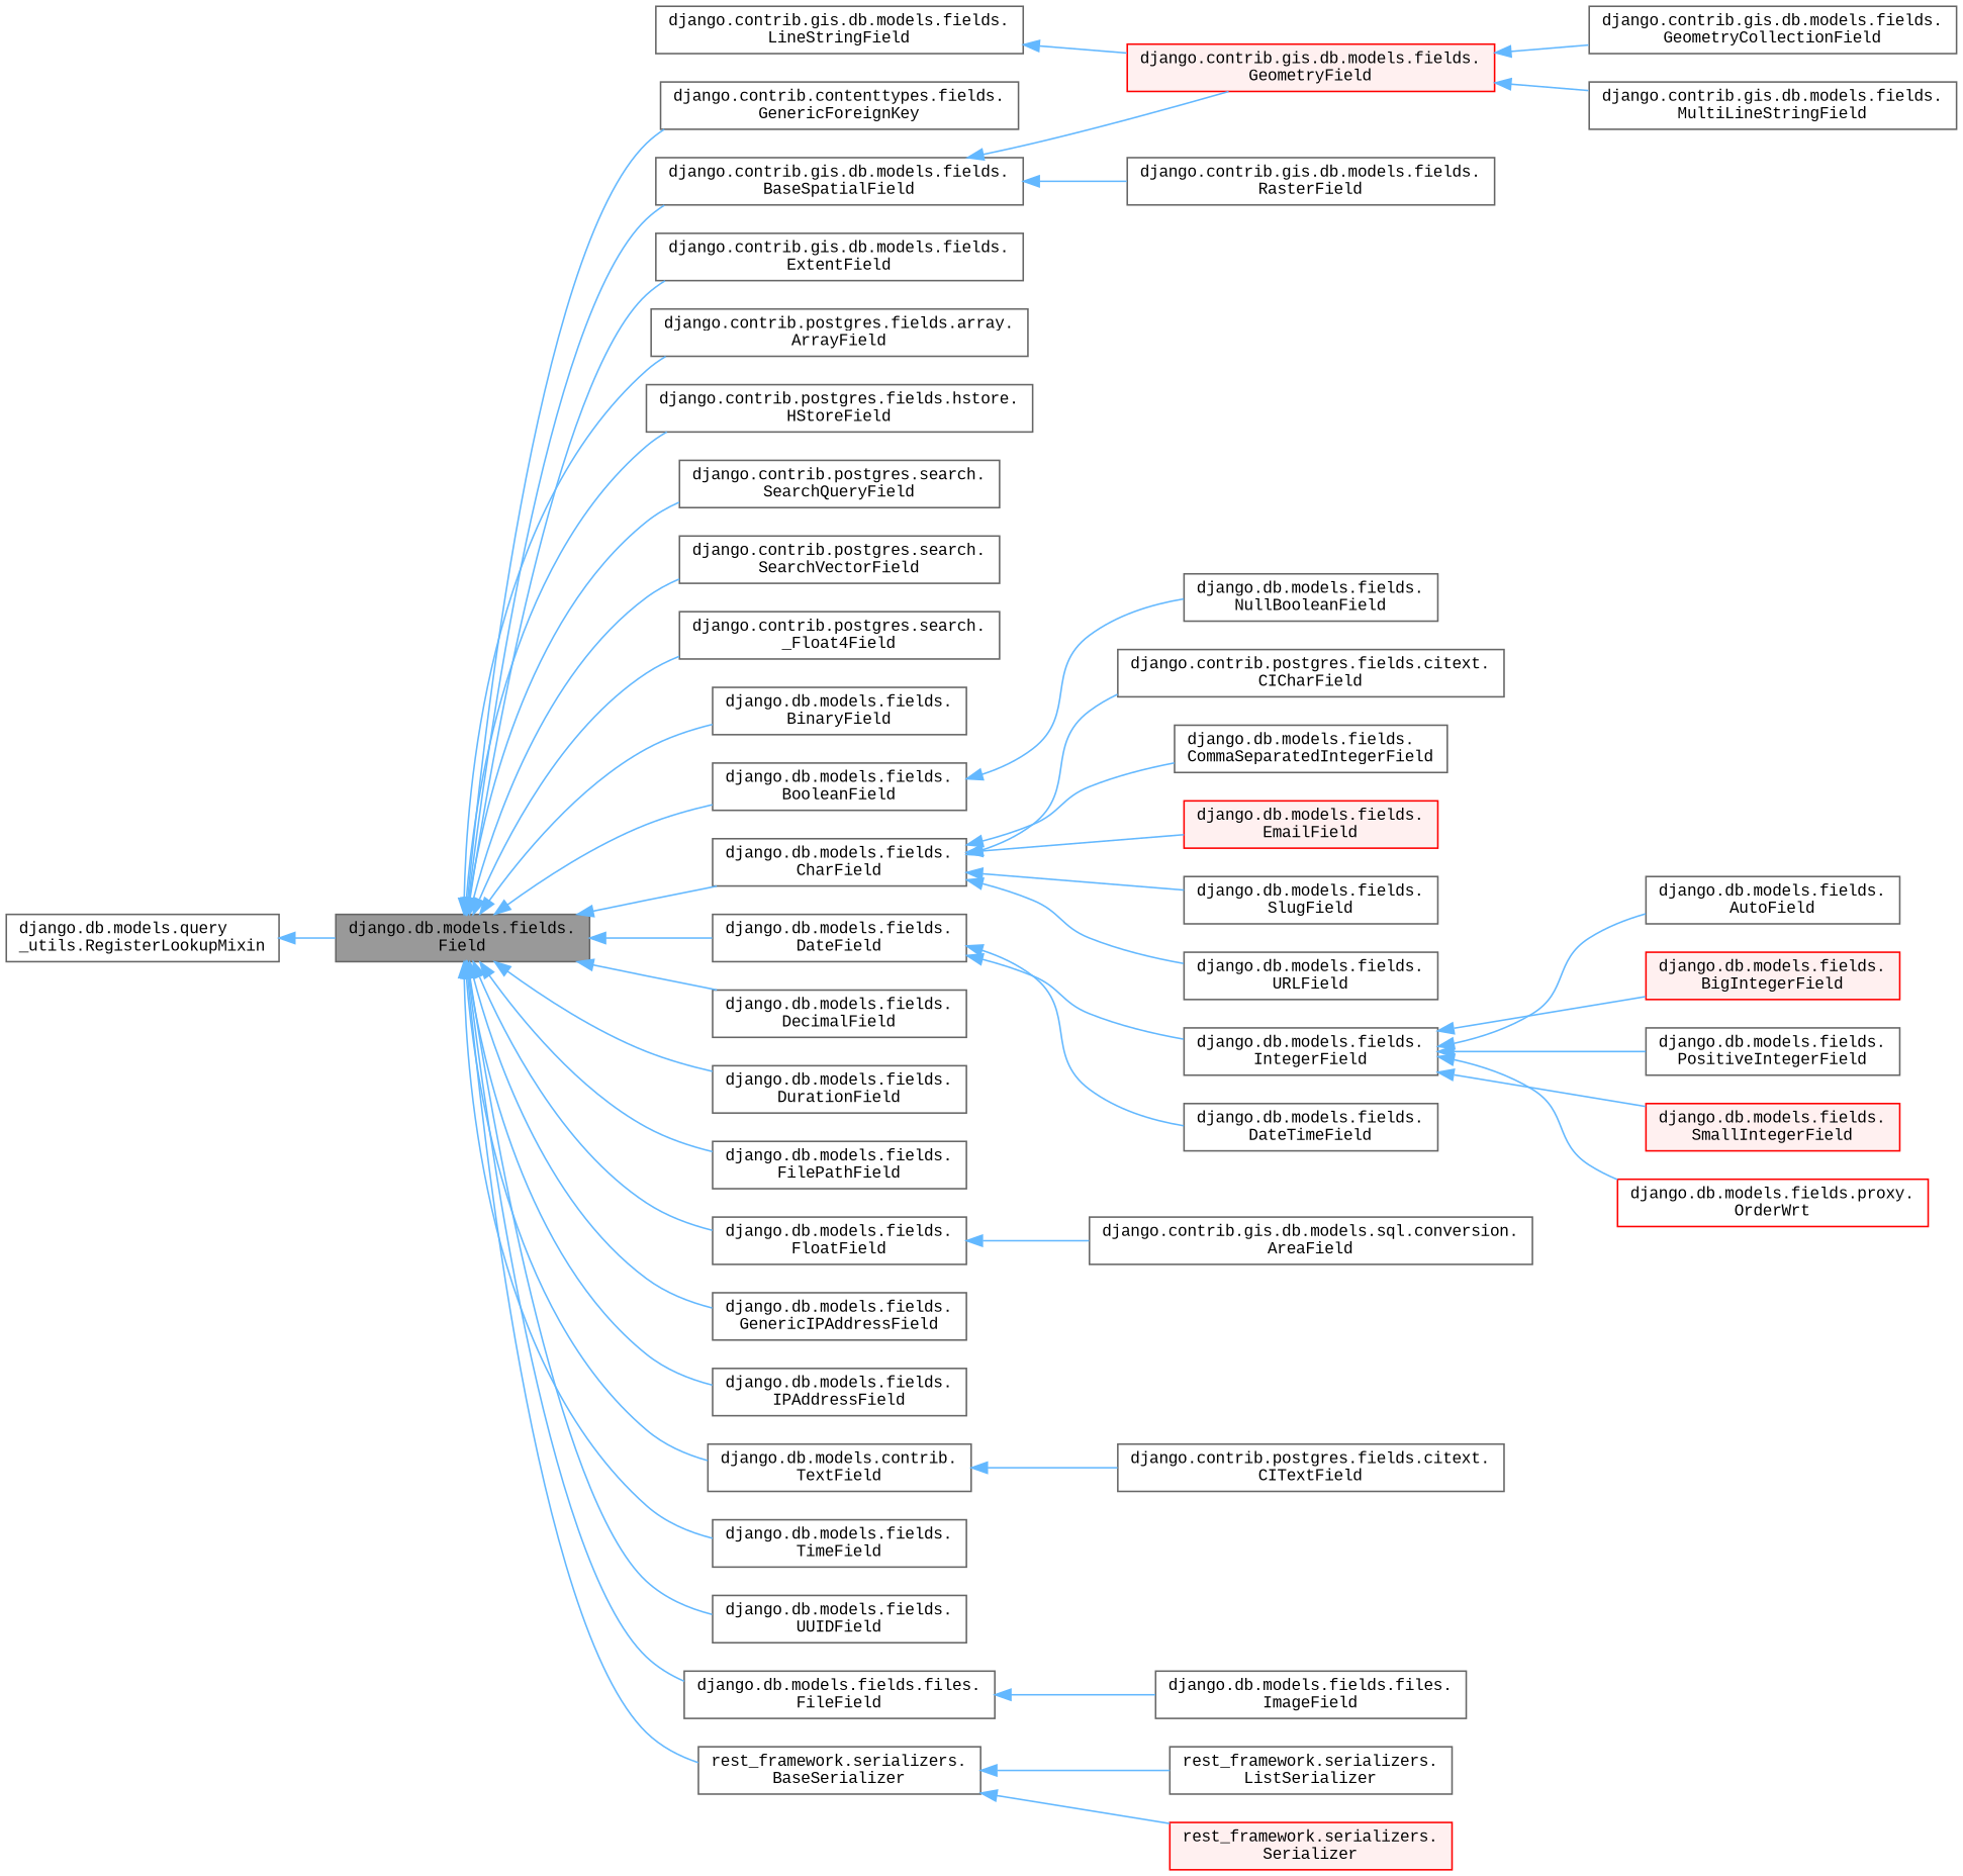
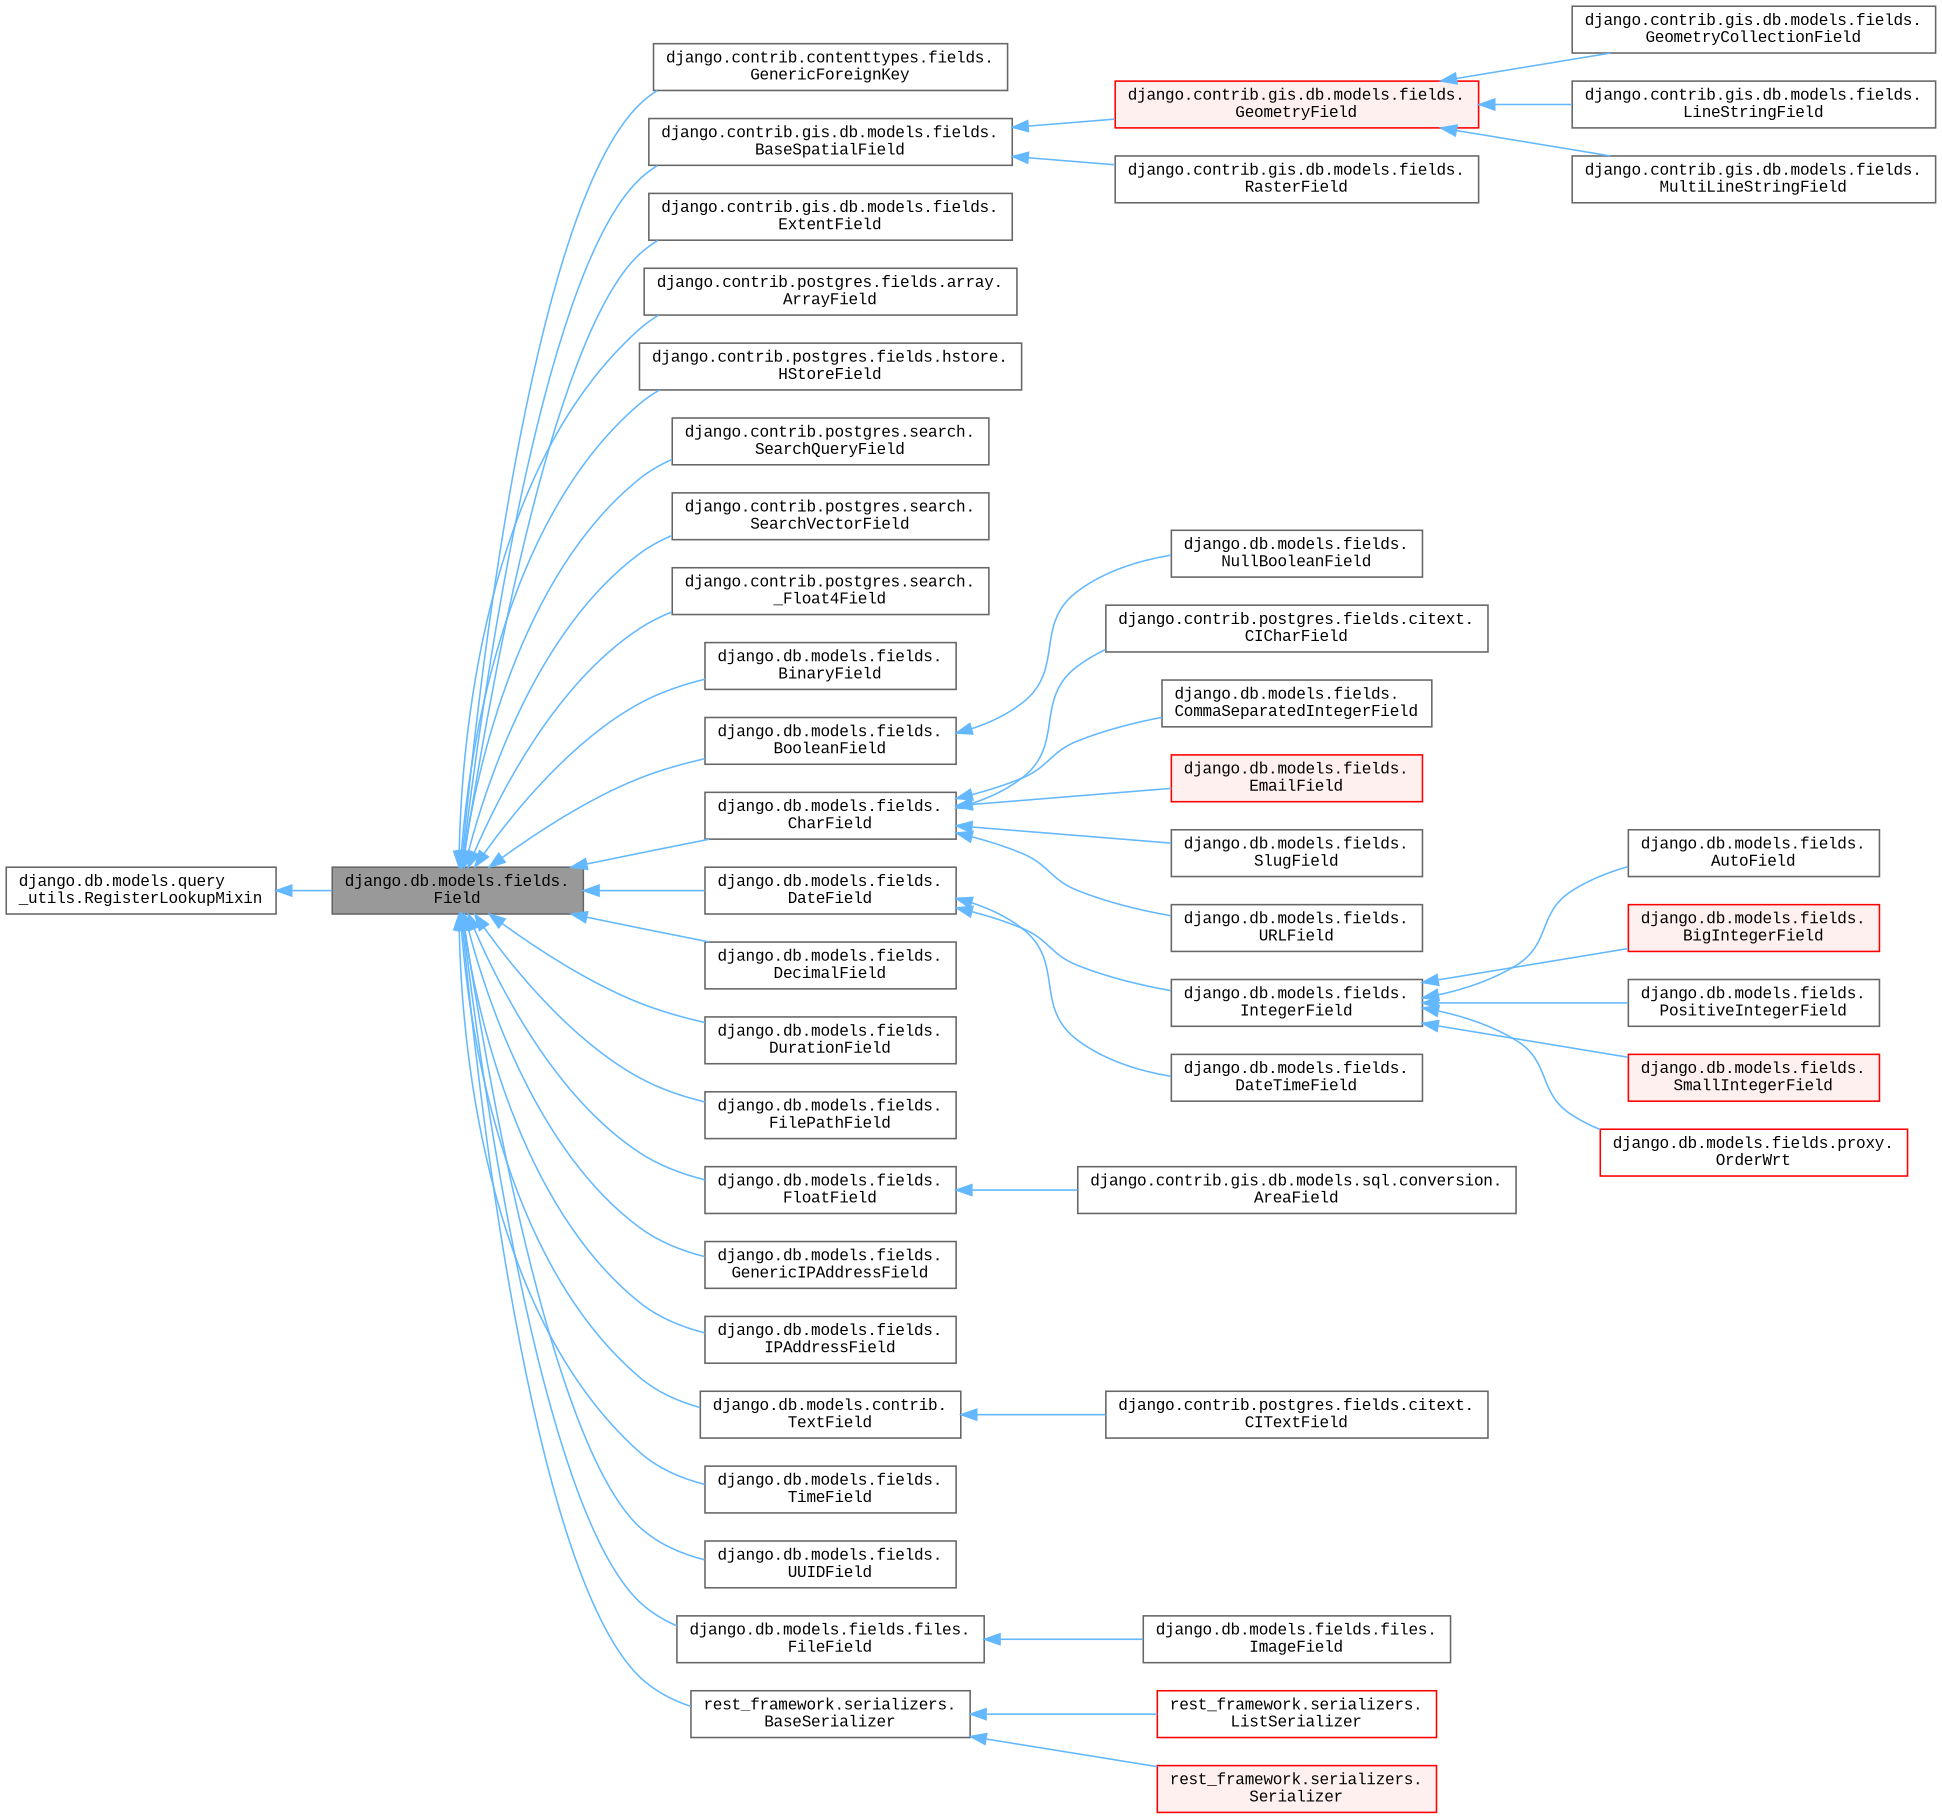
  digraph {
    fontname="Liberation Mono"
    rankdir=LR
    node [color=gray40 fillcolor=white fontname="Liberation Mono" fontsize=10 shape=box style=filled]
    edge [color=steelblue1 dir=back fontname="Liberation Mono" fontsize=10 labelfontname=Helvetica labelfontsize=10 style=solid]
    n1 [fillcolor=grey60 fontcolor=black height=0.2 label="django.db.models.fields.\lField" width=0.4]
    n2 [height=0.2 label="django.contrib.contenttypes.fields.\lGenericForeignKey" width=0.4]
    n3 [height=0.2 label="django.contrib.gis.db.models.fields.\lBaseSpatialField" width=0.4]
    n4 [height=0.2 label="django.contrib.gis.db.models.fields.\lExtentField" width=0.4]
    n5 [height=0.2 label="django.contrib.postgres.fields.array.\lArrayField" width=0.4]
    n6 [height=0.2 label="django.contrib.postgres.fields.hstore.\lHStoreField" width=0.4]
    n7 [height=0.2 label="django.contrib.postgres.search.\lSearchQueryField" width=0.4]
    n8 [height=0.2 label="django.contrib.postgres.search.\lSearchVectorField" width=0.4]
    n9 [height=0.2 label="django.contrib.postgres.search.\l_Float4Field" width=0.4]
    n10 [height=0.2 label="django.db.models.fields.\lBinaryField" width=0.4]
    n11 [height=0.2 label="django.db.models.fields.\lBooleanField" width=0.4]
    n12 [height=0.2 label="django.db.models.fields.\lCharField" width=0.4]
    n13 [height=0.2 label="django.db.models.fields.\lDateField" width=0.4]
    n14 [height=0.2 label="django.db.models.fields.\lDecimalField" width=0.4]
    n15 [height=0.2 label="django.db.models.fields.\lDurationField" width=0.4]
    n16 [height=0.2 label="django.db.models.fields.\lFilePathField" width=0.4]
    n17 [height=0.2 label="django.db.models.fields.\lFloatField" width=0.4]
    n18 [height=0.2 label="django.db.models.fields.\lGenericIPAddressField" width=0.4]
    n19 [height=0.2 label="django.db.models.fields.\lIPAddressField" width=0.4]
    n20 [height=0.2 label="django.db.models.contrib.\lTextField" width=0.4]
    n21 [height=0.2 label="django.db.models.fields.\lTimeField" width=0.4]
    n22 [height=0.2 label="django.db.models.fields.\lUUIDField" width=0.4]
    n23 [height=0.2 label="django.db.models.fields.files.\lFileField" width=0.4]
    n24 [height=0.2 label="rest_framework.serializers.\lBaseSerializer" width=0.4]
    n25 [color=red fillcolor="#FFF0F0" height=0.2 label="django.contrib.gis.db.models.fields.\lGeometryField" width=0.4]
    n26 [height=0.2 label="django.contrib.gis.db.models.fields.\lRasterField" width=0.4]
    n27 [height=0.2 label="django.db.models.fields.\lNullBooleanField" width=0.4]
    n28 [height=0.2 label="django.contrib.postgres.fields.citext.\lCICharField" width=0.4]
    n29 [height=0.2 label="django.db.models.fields.\lCommaSeparatedIntegerField" width=0.4]
    n30 [color=red fillcolor="#FFF0F0" height=0.2 label="django.db.models.fields.\lEmailField" width=0.4]
    n31 [height=0.2 label="django.db.models.fields.\lSlugField" width=0.4]
    n32 [height=0.2 label="django.db.models.fields.\lURLField" width=0.4]
    n33 [height=0.2 label="django.db.models.fields.\lIntegerField" width=0.4]
    n34 [height=0.2 label="django.db.models.fields.\lDateTimeField" width=0.4]
    n35 [height=0.2 label="django.contrib.gis.db.models.sql.conversion.\lAreaField" width=0.4]
    n36 [height=0.2 label="django.db.models.fields.\lAutoField" width=0.4]
    n37 [color=red fillcolor="#FFF0F0" height=0.2 label="django.db.models.fields.\lBigIntegerField" width=0.4]
    n38 [height=0.2 label="django.db.models.fields.\lPositiveIntegerField" width=0.4]
    n39 [color=red fillcolor="#FFF0F0" height=0.2 label="django.db.models.fields.\lSmallIntegerField" width=0.4]
    n40 [color=red height=0.2 label="django.db.models.fields.proxy.\lOrderWrt" width=0.4]
    n41 [height=0.2 label="django.contrib.postgres.fields.citext.\lCITextField" width=0.4]
    n42 [height=0.2 label="django.db.models.fields.files.\lImageField" width=0.4]
-   n43 [height=0.2 label="rest_framework.serializers.\lListSerializer" width=0.4]
+   n43 [color=red height=0.2 label="rest_framework.serializers.\lListSerializer" width=0.4]
    n44 [color=red fillcolor="#FFF0F0" height=0.2 label="rest_framework.serializers.\lSerializer" width=0.4]
    n45 [height=0.2 label="django.db.models.query\l_utils.RegisterLookupMixin" width=0.4]
    n46 [height=0.2 label="django.contrib.gis.db.models.fields.\lGeometryCollectionField" width=0.4]
    n47 [height=0.2 label="django.contrib.gis.db.models.fields.\lLineStringField" width=0.4]
    n48 [height=0.2 label="django.contrib.gis.db.models.fields.\lMultiLineStringField" width=0.4]
    n1 -> n2
    n1 -> n3
    n1 -> n4
    n1 -> n5
    n1 -> n6
    n1 -> n7
    n1 -> n8
    n1 -> n9
    n1 -> n10
    n1 -> n11
    n1 -> n12
    n1 -> n13
    n1 -> n14
    n1 -> n15
    n1 -> n16
    n1 -> n17
    n1 -> n18
    n1 -> n19
    n1 -> n20
    n1 -> n21
    n1 -> n22
    n1 -> n23
    n1 -> n24
    n3 -> n25
    n3 -> n26
    n11 -> n27
    n12 -> n28
    n12 -> n29
    n12 -> n30
    n12 -> n31
    n12 -> n32
    n13 -> n33
    n13 -> n34
    n17 -> n35
    n20 -> n41
    n23 -> n42
    n24 -> n43
    n24 -> n44
    n25 -> n46
-   n47 -> n25
+   n25 -> n47
    n25 -> n48
    n33 -> n36
    n33 -> n37
    n33 -> n38
    n33 -> n39
    n33 -> n40
    n45 -> n1
  }
